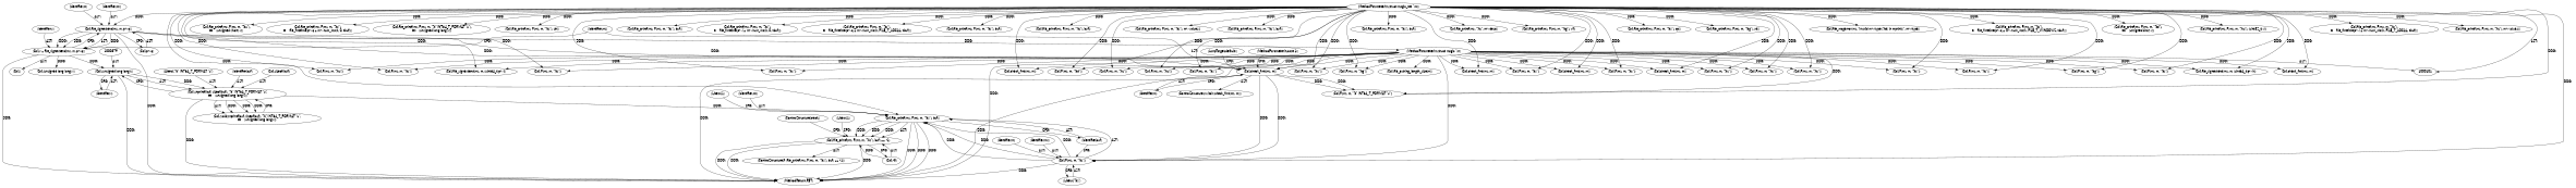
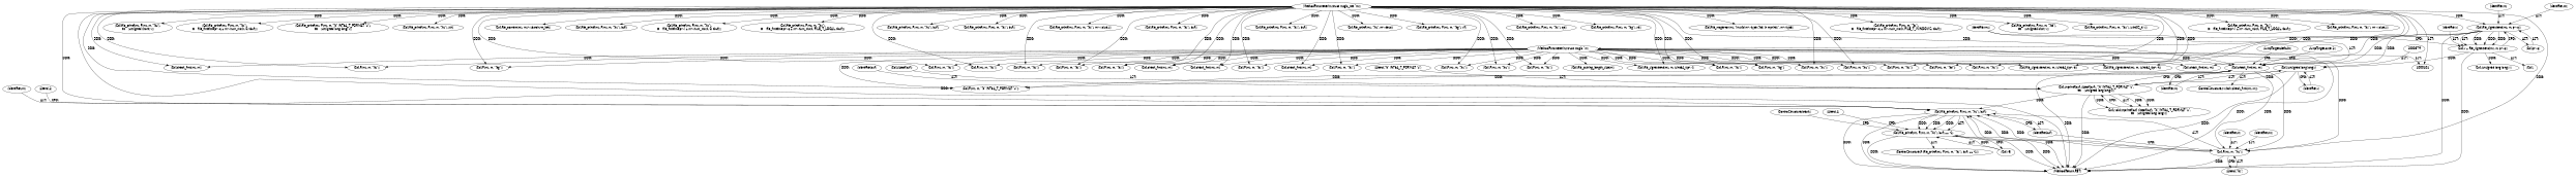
  digraph {
    fontname=Lato
    node [fontname=Lato]
    edge [fontname=Lato]
    n1 [label="(Call,file_printf(ms, F(ms, m, \"%s\"), buf))"]
    n2 [label="(Call,file_printf(ms, F(ms, m, \"%s\"), buf) == -1)"]
    n3 [label="(MethodReturn,RET)"]
    n4 [label="(Identifier,buf)"]
    n5 [label="(ControlStructure,if (file_printf(ms, F(ms, m, \"%s\"), buf) == -1))"]
    n6 [label="(Call,-5)"]
    n7 [label="(Call,F(ms, m, \"%s\"))"]
    n8 [label="(Literal,\"%s\")"]
    n9 [label="(Call,check_fmt(ms, m))"]
    n10 [label="(Identifier,m)"]
    n11 [label="(ControlStructure,switch (check_fmt(ms, m)))"]
    n12 [label="(Call,F(ms, m, \"%\" INT64_T_FORMAT \"u\"))"]
    n13 [label="(Call,file_signextend(ms, m, p->q))"]
    n14 [label="(Call,v = file_signextend(ms, m, p->q))"]
    n15 [label="(Call,p->q)"]
    n16 [label="(MethodParameterIn,struct magic *m)"]
    n17 [label="(Call,(unsigned long long)v)"]
    n18 [label="(Call,)"]
    n19 [label="(Call,(unsigned long long) v)"]
    n20 [label="(MethodParameterIn,struct magic_set *ms)"]
    n21 [label="(Call,file_printf(ms, F(ms, m, \"%u\"),\n\t\t\t    (unsigned short) v))"]
    n22 [label="(Call,file_printf(ms, F(ms, m, \"%s\"),\n\t\t    file_fmttime(p->q + m->num_mask, 0, tbuf)))"]
    n23 [label="(Call,F(ms, m, \"%s\"))"]
    n24 [label="(Call,file_printf(ms, F(ms, m, \"%\" INT64_T_FORMAT \"u\"),\n\t\t\t    (unsigned long long) v))"]
    n25 [label="(Call,file_printf(ms, F(ms, m, \"%s\"), str))"]
    n26 [label="(Call,F(ms, m, \"%s\"))"]
    n27 [label="(Call,F(ms, m, \"%s\"))"]
+   n28 [label="(Call,file_oomem(ms, ms->search.rm_len))"]
    n29 [label="(Call,file_printf(ms, F(ms, m, \"%s\"), buf))"]
    n30 [label="(Call,file_printf(ms, F(ms, m, \"%s\"),\n\t\t    file_fmttime(p->l + m->num_mask, 0, tbuf)))"]
    n31 [label="(Call,file_printf(ms, F(ms, m, \"%s\"),\n\t\t    file_fmttime(p->q + m->num_mask, FILE_T_LOCAL, tbuf)))"]
    n32 [label="(Call,F(ms, m, \"%s\"))"]
    n33 [label="(Call,file_printf(ms, F(ms, m, \"%s\"), buf))"]
    n34 [label="(Call,file_printf(ms, F(ms, m, \"%s\"), buf))"]
    n35 [label="(Call,F(ms, m, \"%d\"))"]
    n36 [label="(Call,F(ms, m, \"%s\"))"]
    n37 [label="(Call,file_printf(ms, F(ms, m, \"%s\"), m->value.s))"]
    n38 [label="(Call,file_printf(ms, F(ms, m, \"%s\"), buf))"]
    n39 [label="(Call,F(ms, m, \"%s\"))"]
    n40 [label="(Call,F(ms, m, \"%u\"))"]
    n41 [label="(Call,file_signextend(ms, m, (uint64_t)p->l))"]
    n42 [label="(Call,check_fmt(ms, m))"]
    n43 [label="(Call,F(ms, m, \"%s\"))"]
    n44 [label="(Call,F(ms, m, \"%g\"))"]
    n45 [label="(Call,file_printf(ms, F(ms, m, \"%s\"), buf))"]
    n46 [label="(Call,check_fmt(ms, m))"]
    n47 [label="(Call,file_printf(ms, \"%s\", m->desc))"]
    n48 [label="(Call,file_printf(ms, F(ms, m, \"%g\"), vf))"]
    n49 [label="(Call,F(ms, m, \"%s\"))"]
    n50 [label="(Call,F(ms, m, \"%u\"))"]
    n51 [label="(Call,check_fmt(ms, m))"]
    n52 [label="(Call,file_printf(ms, F(ms, m, \"%s\"), cp))"]
    n53 [label="(Call,file_printf(ms, F(ms, m, \"%g\"), vd))"]
    n54 [label="(Call,F(ms, m, \"%s\"))"]
+   n55 [label="(Call,file_signextend(ms, m, (uint64_t)p->b))"]
    n56 [label="(Call,F(ms, m, \"%s\"))"]
    n57 [label="(Call,F(ms, m, \"%s\"))"]
    n58 [label="(Call,F(ms, m, \"%g\"))"]
    n59 [label="(Call,file_magerror(ms, \"invalid m->type (%d) in mprint()\", m->type))"]
    n60 [label="(Call,check_fmt(ms, m))"]
    n61 [label="(Call,file_printf(ms, F(ms, m, \"%s\"),\n\t\t    file_fmttime(p->q + m->num_mask, FILE_T_WINDOWS, tbuf)))"]
    n62 [label="(Call,F(ms, m, \"%s\"))"]
    n63 [label="(Call,file_printf(ms, F(ms, m, \"%d\"),\n\t\t\t    (unsigned char) v))"]
    n64 [label="(Call,check_fmt(ms, m))"]
    n65 [label="(Call,file_printf(ms, F(ms, m, \"%u\"), (uint32_t) v))"]
    n66 [label="(Call,F(ms, m, \"%s\"))"]
    n67 [label="(Call,F(ms, m, \"%s\"))"]
    n68 [label="(Call,file_signextend(ms, m, (uint64_t)p->h))"]
    n69 [label="(Call,file_printf(ms, F(ms, m, \"%s\"),\n\t\t    file_fmttime(p->l + m->num_mask, FILE_T_LOCAL, tbuf)))"]
    n70 [label="(Call,file_printf(ms, F(ms, m, \"%s\"), m->value.s))"]
    1000101
    n72 [label="(Call,file_pstring_length_size(m))"]
    n73 [label="(Call,snprintf(buf, sizeof(buf), \"%\" INT64_T_FORMAT \"u\",\n\t\t\t    (unsigned long long)v))"]
    n74 [label="(Call,(void)snprintf(buf, sizeof(buf), \"%\" INT64_T_FORMAT \"u\",\n\t\t\t    (unsigned long long)v))"]
    n75 [label="(Identifier,v)"]
    n76 [label="(Identifier,m)"]
    n77 [label="(Identifier,ms)"]
    n78 [label="(JumpTarget,default:)"]
    n79 [label="(Call,sizeof(buf))"]
    n80 [label="(Literal,\"%\" INT64_T_FORMAT \"u\")"]
    n81 [label="(Identifier,ms)"]
    n82 [label="(Identifier,m)"]
    n83 [label="(Identifier,ms)"]
-   n84 [label="(MethodParameterIn,case 1:)"]
+   n84 [label="(JumpTarget,case 1:)"]
    n85 [label="(ControlStructure,break;)"]
    n86 [label="(Literal,1)"]
    n87 [label="(Literal,1)"]
    n88 [label="(Identifier,buf)"]
    n89 [label="(Identifier,v)"]
    n90 [label="(Identifier,ms)"]
    1000379
    n1 -> n2 [label="AST: "]
    n1 -> n2 [label="DDG: "]
    n1 -> n2 [label="DDG: "]
    n1 -> n2 [label="DDG: "]
    n1 -> n3 [label="DDG: "]
    n1 -> n3 [label="DDG: "]
    n1 -> n3 [label="DDG: "]
    n1 -> n4 [label="CFG: "]
    n2 -> n3 [label="DDG: "]
    n2 -> n3 [label="DDG: "]
    n2 -> n3 [label="DDG: "]
    n2 -> n5 [label="AST: "]
    n2 -> n6 [label="CFG: "]
    n4 -> n1 [label="AST: "]
    n4 -> n7 [label="CFG: "]
    n6 -> n2 [label="AST: "]
    n6 -> n2 [label="DDG: "]
    n7 -> n1 [label="AST: "]
    n7 -> n1 [label="DDG: "]
    n7 -> n1 [label="DDG: "]
    n7 -> n1 [label="DDG: "]
    n7 -> n3 [label="DDG: "]
    n7 -> n8 [label="CFG: "]
    n8 -> n7 [label="AST: "]
    n9 -> n3 [label="DDG: "]
    n9 -> n7 [label="DDG: "]
    n9 -> n7 [label="DDG: "]
    n9 -> n10 [label="CFG: "]
    n9 -> n11 [label="AST: "]
    n9 -> n12 [label="DDG: "]
    n9 -> n12 [label="DDG: "]
    n10 -> n9 [label="AST: "]
    n13 -> n3 [label="DDG: "]
    n13 -> n9 [label="DDG: "]
    n13 -> n9 [label="DDG: "]
    n13 -> n14 [label="AST: "]
    n13 -> n14 [label="DDG: "]
    n13 -> n14 [label="DDG: "]
    n13 -> n14 [label="DDG: "]
-   n13 -> n15 [label="CFG: "]
+   n13 -> n15 [label="AST: "]
    n13 -> n16 [label="DDG: "]
    n14 -> n3 [label="DDG: "]
    n14 -> n13 [label="CFG: "]
    n14 -> n17 [label="DDG: "]
    n14 -> n18 [label="AST: "]
    n14 -> n19 [label="DDG: "]
    n15 -> n13 [label="AST: "]
    n16 -> n3 [label="DDG: "]
    n16 -> n7 [label="DDG: "]
    n16 -> n9 [label="DDG: "]
    n16 -> n12 [label="DDG: "]
    n16 -> n23 [label="DDG: "]
    n16 -> n26 [label="DDG: "]
    n16 -> n27 [label="DDG: "]
    n16 -> n32 [label="DDG: "]
    n16 -> n35 [label="DDG: "]
    n16 -> n36 [label="DDG: "]
    n16 -> n39 [label="DDG: "]
    n16 -> n40 [label="DDG: "]
    n16 -> n41 [label="DDG: "]
    n16 -> n42 [label="DDG: "]
    n16 -> n43 [label="DDG: "]
    n16 -> n44 [label="DDG: "]
    n16 -> n46 [label="DDG: "]
    n16 -> n49 [label="DDG: "]
    n16 -> n50 [label="DDG: "]
    n16 -> n51 [label="DDG: "]
    n16 -> n54 [label="DDG: "]
+   n16 -> n55 [label="DDG: "]
    n16 -> n56 [label="DDG: "]
    n16 -> n57 [label="DDG: "]
    n16 -> n58 [label="DDG: "]
    n16 -> n60 [label="DDG: "]
    n16 -> n62 [label="DDG: "]
    n16 -> n64 [label="DDG: "]
    n16 -> n66 [label="DDG: "]
    n16 -> n67 [label="DDG: "]
    n16 -> n68 [label="DDG: "]
    n16 -> 1000101 [label="AST: "]
    n16 -> n72 [label="DDG: "]
    n17 -> n3 [label="DDG: "]
    n17 -> n73 [label="AST: "]
    n17 -> n73 [label="DDG: "]
    n17 -> n75 [label="CFG: "]
    n20 -> n1 [label="DDG: "]
    n20 -> n3 [label="DDG: "]
    n20 -> n7 [label="DDG: "]
    n20 -> n9 [label="DDG: "]
    n20 -> n12 [label="DDG: "]
    n20 -> n13 [label="DDG: "]
    n20 -> n21 [label="DDG: "]
    n20 -> n22 [label="DDG: "]
    n20 -> n23 [label="DDG: "]
    n20 -> n24 [label="DDG: "]
    n20 -> n25 [label="DDG: "]
    n20 -> n26 [label="DDG: "]
    n20 -> n27 [label="DDG: "]
+   n20 -> n28 [label="DDG: "]
    n20 -> n29 [label="DDG: "]
    n20 -> n30 [label="DDG: "]
    n20 -> n31 [label="DDG: "]
    n20 -> n32 [label="DDG: "]
    n20 -> n33 [label="DDG: "]
    n20 -> n34 [label="DDG: "]
    n20 -> n35 [label="DDG: "]
    n20 -> n36 [label="DDG: "]
    n20 -> n37 [label="DDG: "]
    n20 -> n38 [label="DDG: "]
    n20 -> n39 [label="DDG: "]
    n20 -> n40 [label="DDG: "]
    n20 -> n41 [label="DDG: "]
    n20 -> n42 [label="DDG: "]
    n20 -> n43 [label="DDG: "]
    n20 -> n44 [label="DDG: "]
    n20 -> n45 [label="DDG: "]
    n20 -> n46 [label="DDG: "]
    n20 -> n47 [label="DDG: "]
    n20 -> n48 [label="DDG: "]
    n20 -> n49 [label="DDG: "]
    n20 -> n50 [label="DDG: "]
    n20 -> n51 [label="DDG: "]
    n20 -> n52 [label="DDG: "]
    n20 -> n53 [label="DDG: "]
    n20 -> n54 [label="DDG: "]
+   n20 -> n55 [label="DDG: "]
    n20 -> n56 [label="DDG: "]
    n20 -> n57 [label="DDG: "]
    n20 -> n58 [label="DDG: "]
    n20 -> n59 [label="DDG: "]
    n20 -> n60 [label="DDG: "]
    n20 -> n61 [label="DDG: "]
    n20 -> n62 [label="DDG: "]
    n20 -> n63 [label="DDG: "]
    n20 -> n64 [label="DDG: "]
    n20 -> n65 [label="DDG: "]
    n20 -> n66 [label="DDG: "]
    n20 -> n67 [label="DDG: "]
    n20 -> n68 [label="DDG: "]
    n20 -> n69 [label="DDG: "]
    n20 -> n70 [label="DDG: "]
    n20 -> 1000101 [label="AST: "]
    n73 -> n1 [label="DDG: "]
    n73 -> n3 [label="DDG: "]
    n73 -> n17 [label="CFG: "]
    n73 -> n74 [label="AST: "]
    n73 -> n74 [label="DDG: "]
    n73 -> n74 [label="DDG: "]
    n73 -> n74 [label="DDG: "]
    n74 -> n73 [label="CFG: "]
    n75 -> n17 [label="AST: "]
    n76 -> n13 [label="AST: "]
    n77 -> n9 [label="AST: "]
    n77 -> n14 [label="CFG: "]
    n78 -> n9 [label="CFG: "]
    n79 -> n73 [label="AST: "]
    n80 -> n73 [label="AST: "]
    n81 -> n1 [label="AST: "]
    n82 -> n7 [label="AST: "]
    n83 -> n13 [label="AST: "]
    n84 -> n9 [label="CFG: "]
    n85 -> n2 [label="CFG: "]
    n86 -> n2 [label="CFG: "]
    n87 -> n1 [label="CFG: "]
    n88 -> n73 [label="AST: "]
    n89 -> n14 [label="AST: "]
    n90 -> n7 [label="AST: "]
    1000379 -> n17 [label="AST: "]
  }
